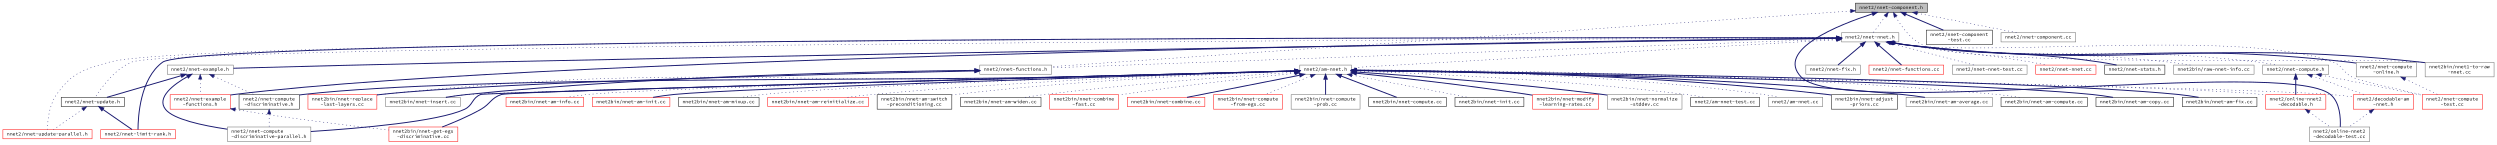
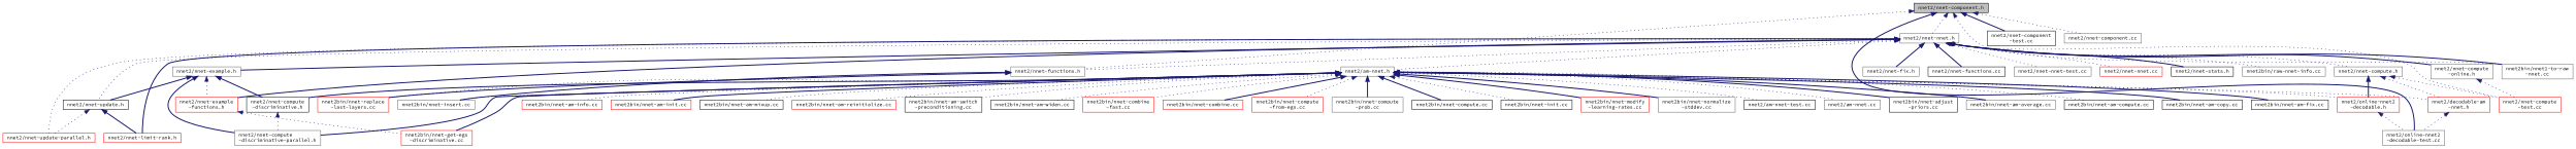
  digraph {
    fontname="Source Code Pro"
    node [color=gray40 fillcolor=white fontname="Source Code Pro" fontsize=10 shape=record style=filled]
    edge [color=midnightblue dir=back fontname="Source Code Pro" fontsize=10 labelfontname=Helvetica labelfontsize=10 style=dotted]
    n1 [color=black fillcolor=grey75 fontcolor=black height=0.2 label="nnet2/nnet-component.h" width=0.4]
    n2 [height=0.2 label="nnet2/nnet-nnet.h" width=0.4]
    n3 [height=0.2 label="nnet2/online-nnet2\l-decodable-test.cc" width=0.4]
    n4 [height=0.2 label="nnet2/nnet-functions.h" width=0.4]
    n5 [height=0.2 label="nnet2bin/nnet1-to-raw\l-nnet.cc" width=0.4]
    n6 [color=black height=0.2 label="nnet2/nnet-component\l-test.cc" width=0.4]
    n7 [height=0.2 label="nnet2/nnet-component.cc" width=0.4]
    n8 [height=0.2 label="nnet2/am-nnet.h" width=0.4]
    n9 [color=black height=0.2 label="nnet2/nnet-update.h" width=0.4]
    n10 [color=red height=0.2 label="nnet2/nnet-update-parallel.h" width=0.4]
    n11 [color=red height=0.2 label="nnet2/nnet-limit-rank.h" width=0.4]
    n12 [height=0.2 label="nnet2/nnet-example.h" width=0.4]
    n13 [color=red height=0.2 label="nnet2/nnet-example\l-functions.h" width=0.4]
    n14 [height=0.2 label="nnet2/nnet-compute.h" width=0.4]
    n15 [color=red height=0.2 label="nnet2/nnet-compute\l-test.cc" width=0.4]
    n16 [height=0.2 label="nnet2/nnet-compute\l-online.h" width=0.4]
    n17 [height=0.2 label="nnet2/nnet-fix.h" width=0.4]
-   n18 [color=red height=0.2 label="nnet2/nnet-functions.cc" width=0.4]
+   n18 [color=black height=0.2 label="nnet2/nnet-functions.cc" width=0.4]
    n19 [height=0.2 label="nnet2/nnet-nnet-test.cc" width=0.4]
    n20 [color=red height=0.2 label="nnet2/nnet-nnet.cc" width=0.4]
    n21 [color=black height=0.2 label="nnet2/nnet-stats.h" width=0.4]
    n22 [height=0.2 label="nnet2bin/raw-nnet-info.cc" width=0.4]
    n23 [height=0.2 label="nnet2bin/nnet-insert.cc" width=0.4]
    n24 [color=red height=0.2 label="nnet2bin/nnet-replace\l-last-layers.cc" width=0.4]
    n25 [color=black height=0.2 label="nnet2/am-nnet-test.cc" width=0.4]
    n26 [height=0.2 label="nnet2/am-nnet.cc" width=0.4]
    n27 [color=red height=0.2 label="nnet2/decodable-am\l-nnet.h" width=0.4]
    n28 [height=0.2 label="nnet2/nnet-compute\l-discriminative-parallel.h" width=0.4]
    n29 [color=black height=0.2 label="nnet2/nnet-compute\l-discriminative.h" width=0.4]
    n30 [color=red height=0.2 label="nnet2/online-nnet2\l-decodable.h" width=0.4]
    n31 [color=black height=0.2 label="nnet2bin/nnet-adjust\l-priors.cc" width=0.4]
    n32 [height=0.2 label="nnet2bin/nnet-am-average.cc" width=0.4]
    n33 [color=black height=0.2 label="nnet2bin/nnet-am-compute.cc" width=0.4]
    n34 [color=black height=0.2 label="nnet2bin/nnet-am-copy.cc" width=0.4]
    n35 [color=black height=0.2 label="nnet2bin/nnet-am-fix.cc" width=0.4]
    n36 [color=red height=0.2 label="nnet2bin/nnet-am-info.cc" width=0.4]
    n37 [color=red height=0.2 label="nnet2bin/nnet-am-init.cc" width=0.4]
    n38 [color=black height=0.2 label="nnet2bin/nnet-am-mixup.cc" width=0.4]
    n39 [color=red height=0.2 label="nnet2bin/nnet-am-reinitialize.cc" width=0.4]
    n40 [color=black height=0.2 label="nnet2bin/nnet-am-switch\l-preconditioning.cc" width=0.4]
    n41 [color=black height=0.2 label="nnet2bin/nnet-am-widen.cc" width=0.4]
    n42 [color=red height=0.2 label="nnet2bin/nnet-combine\l-fast.cc" width=0.4]
    n43 [color=red height=0.2 label="nnet2bin/nnet-combine.cc" width=0.4]
    n44 [color=red height=0.2 label="nnet2bin/nnet-compute\l-from-egs.cc" width=0.4]
    n45 [height=0.2 label="nnet2bin/nnet-compute\l-prob.cc" width=0.4]
    n46 [color=black height=0.2 label="nnet2bin/nnet-compute.cc" width=0.4]
    n47 [color=red height=0.2 label="nnet2bin/nnet-get-egs\l-discriminative.cc" width=0.4]
    n48 [color=black height=0.2 label="nnet2bin/nnet-init.cc" width=0.4]
    n49 [color=red height=0.2 label="nnet2bin/nnet-modify\l-learning-rates.cc" width=0.4]
    n50 [height=0.2 label="nnet2bin/nnet-normalize\l-stddev.cc" width=0.4]
    n1 -> n2
    n1 -> n3 [style=bold]
    n1 -> n4
    n1 -> n5
    n1 -> n6 [style=bold]
    n1 -> n7
    n2 -> n4
    n2 -> n5 [style=bold]
    n2 -> n8
    n2 -> n9
    n2 -> n10
    n2 -> n11 [style=bold]
    n2 -> n12 [style=bold]
    n2 -> n13 [style=bold]
    n2 -> n14
    n2 -> n15
    n2 -> n16 [style=bold]
    n2 -> n17 [style=bold]
    n2 -> n18 [style=bold]
    n2 -> n19
    n2 -> n20
    n2 -> n21 [style=bold]
    n2 -> n22
    n4 -> n23 [style=bold]
    n4 -> n24 [style=bold]
    n8 -> n23
    n8 -> n24
    n8 -> n25
    n8 -> n26
    n8 -> n27
    n8 -> n28 [style=bold]
    n8 -> n29 [style=bold]
    n8 -> n30
    n8 -> n31 [style=bold]
    n8 -> n32 [style=bold]
    n8 -> n33
    n8 -> n34 [style=bold]
    n8 -> n35 [style=bold]
    n8 -> n36
    n8 -> n37 [style=bold]
    n8 -> n38
    n8 -> n39
    n8 -> n40
    n8 -> n41
    n8 -> n42
    n8 -> n43 [style=bold]
    n8 -> n44
    n8 -> n45 [style=bold]
    n8 -> n46 [style=bold]
    n8 -> n47 [style=bold]
    n8 -> n48
    n8 -> n49 [style=bold]
    n8 -> n50 [style=bold]
    n9 -> n10
    n9 -> n11 [style=bold]
    n12 -> n9 [style=bold]
    n12 -> n13
    n12 -> n28 [style=bold]
-   n12 -> n29
+   n12 -> n29 [style=bold]
    n13 -> n47
    n14 -> n15
    n14 -> n27
    n14 -> n30 [style=bold]
    n16 -> n15
    n27 -> n3
    n29 -> n28
    n30 -> n3
  }
